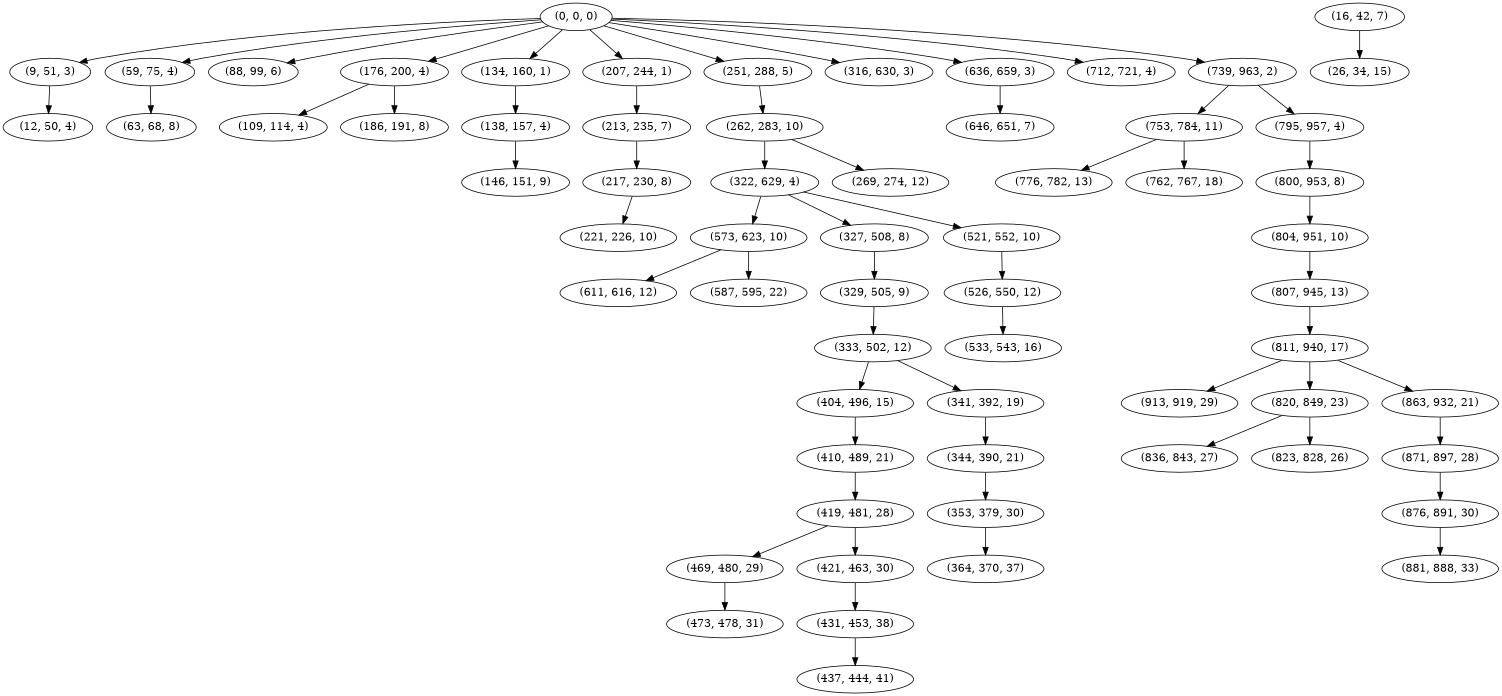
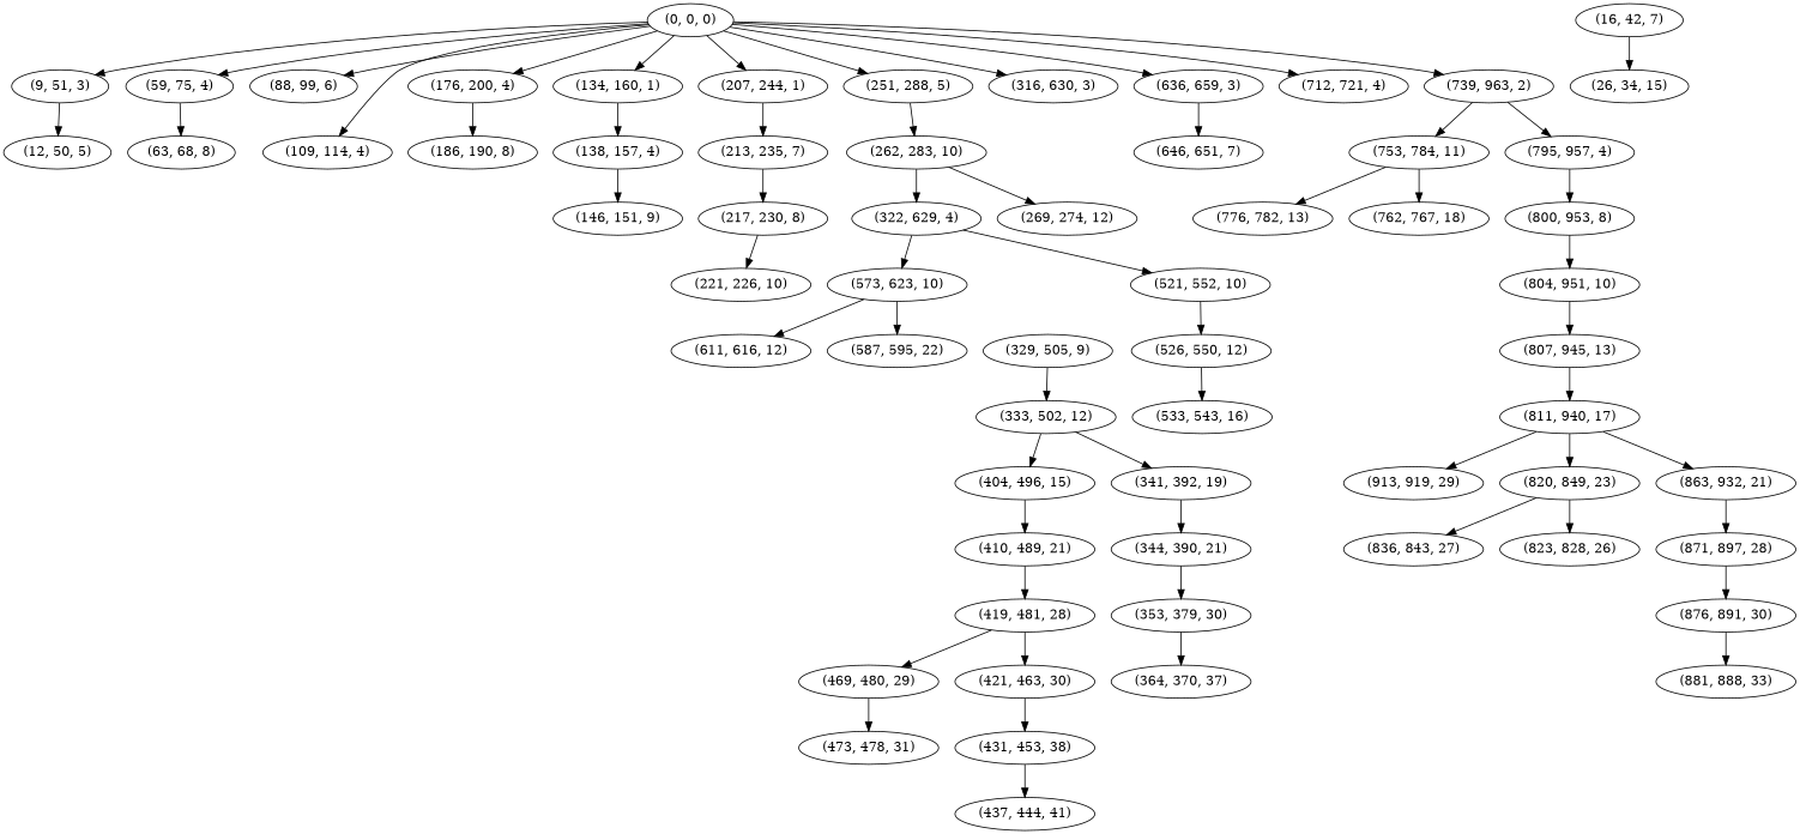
  digraph {
    "(0, 0, 0)"
    "(9, 51, 3)"
    "(59, 75, 4)"
    "(88, 99, 6)"
    "(109, 114, 4)"
    "(134, 160, 1)"
    "(176, 200, 4)"
    "(207, 244, 1)"
    "(251, 288, 5)"
    "(316, 630, 3)"
    "(636, 659, 3)"
    "(712, 721, 4)"
    "(739, 963, 2)"
-   "(12, 50, 4)"
+   "(12, 50, 4)" [label="(12, 50, 5)"]
    "(63, 68, 8)"
    "(138, 157, 4)"
-   "(186, 191, 8)"
+   "(186, 191, 8)" [label="(186, 190, 8)"]
    "(213, 235, 7)"
    "(262, 283, 10)"
    "(646, 651, 7)"
    "(753, 784, 11)"
    "(795, 957, 4)"
    "(16, 42, 7)"
    "(26, 34, 15)"
    "(146, 151, 9)"
    "(217, 230, 8)"
    "(221, 226, 10)"
    "(269, 274, 12)"
    "(322, 629, 4)"
-   "(327, 508, 8)"
    "(521, 552, 10)"
    "(573, 623, 10)"
    "(329, 505, 9)"
    "(526, 550, 12)"
    "(587, 595, 22)"
    "(611, 616, 12)"
    "(333, 502, 12)"
    "(341, 392, 19)"
    "(404, 496, 15)"
    "(344, 390, 21)"
    "(410, 489, 21)"
    "(353, 379, 30)"
    "(364, 370, 37)"
    "(419, 481, 28)"
    "(421, 463, 30)"
    "(469, 480, 29)"
    "(431, 453, 38)"
    "(473, 478, 31)"
    "(437, 444, 41)"
    "(533, 543, 16)"
    "(762, 767, 18)"
    "(776, 782, 13)"
    "(800, 953, 8)"
    "(804, 951, 10)"
    "(807, 945, 13)"
    "(811, 940, 17)"
    "(820, 849, 23)"
    "(863, 932, 21)"
    "(913, 919, 29)"
    "(823, 828, 26)"
    "(836, 843, 27)"
    "(871, 897, 28)"
    "(876, 891, 30)"
    "(881, 888, 33)"
    "(0, 0, 0)" -> "(9, 51, 3)"
    "(0, 0, 0)" -> "(59, 75, 4)"
    "(0, 0, 0)" -> "(88, 99, 6)"
-   "(176, 200, 4)" -> "(109, 114, 4)"
+   "(0, 0, 0)" -> "(109, 114, 4)"
    "(0, 0, 0)" -> "(134, 160, 1)"
    "(0, 0, 0)" -> "(176, 200, 4)"
    "(0, 0, 0)" -> "(207, 244, 1)"
    "(0, 0, 0)" -> "(251, 288, 5)"
    "(0, 0, 0)" -> "(316, 630, 3)"
    "(0, 0, 0)" -> "(636, 659, 3)"
    "(0, 0, 0)" -> "(712, 721, 4)"
    "(0, 0, 0)" -> "(739, 963, 2)"
    "(9, 51, 3)" -> "(12, 50, 4)"
    "(59, 75, 4)" -> "(63, 68, 8)"
    "(134, 160, 1)" -> "(138, 157, 4)"
    "(176, 200, 4)" -> "(186, 191, 8)"
    "(207, 244, 1)" -> "(213, 235, 7)"
    "(251, 288, 5)" -> "(262, 283, 10)"
    "(636, 659, 3)" -> "(646, 651, 7)"
    "(739, 963, 2)" -> "(753, 784, 11)"
    "(739, 963, 2)" -> "(795, 957, 4)"
    "(138, 157, 4)" -> "(146, 151, 9)"
    "(213, 235, 7)" -> "(217, 230, 8)"
    "(262, 283, 10)" -> "(269, 274, 12)"
    "(262, 283, 10)" -> "(322, 629, 4)"
    "(753, 784, 11)" -> "(762, 767, 18)"
    "(753, 784, 11)" -> "(776, 782, 13)"
    "(795, 957, 4)" -> "(800, 953, 8)"
    "(16, 42, 7)" -> "(26, 34, 15)"
    "(217, 230, 8)" -> "(221, 226, 10)"
-   "(322, 629, 4)" -> "(327, 508, 8)"
    "(322, 629, 4)" -> "(521, 552, 10)"
    "(322, 629, 4)" -> "(573, 623, 10)"
-   "(327, 508, 8)" -> "(329, 505, 9)"
    "(521, 552, 10)" -> "(526, 550, 12)"
    "(573, 623, 10)" -> "(587, 595, 22)"
    "(573, 623, 10)" -> "(611, 616, 12)"
    "(329, 505, 9)" -> "(333, 502, 12)"
    "(526, 550, 12)" -> "(533, 543, 16)"
    "(333, 502, 12)" -> "(341, 392, 19)"
    "(333, 502, 12)" -> "(404, 496, 15)"
    "(341, 392, 19)" -> "(344, 390, 21)"
    "(404, 496, 15)" -> "(410, 489, 21)"
    "(344, 390, 21)" -> "(353, 379, 30)"
    "(410, 489, 21)" -> "(419, 481, 28)"
    "(353, 379, 30)" -> "(364, 370, 37)"
    "(419, 481, 28)" -> "(421, 463, 30)"
    "(419, 481, 28)" -> "(469, 480, 29)"
    "(421, 463, 30)" -> "(431, 453, 38)"
    "(469, 480, 29)" -> "(473, 478, 31)"
    "(431, 453, 38)" -> "(437, 444, 41)"
    "(800, 953, 8)" -> "(804, 951, 10)"
    "(804, 951, 10)" -> "(807, 945, 13)"
    "(807, 945, 13)" -> "(811, 940, 17)"
    "(811, 940, 17)" -> "(820, 849, 23)"
    "(811, 940, 17)" -> "(863, 932, 21)"
    "(811, 940, 17)" -> "(913, 919, 29)"
    "(820, 849, 23)" -> "(823, 828, 26)"
    "(820, 849, 23)" -> "(836, 843, 27)"
    "(863, 932, 21)" -> "(871, 897, 28)"
    "(871, 897, 28)" -> "(876, 891, 30)"
    "(876, 891, 30)" -> "(881, 888, 33)"
  }
